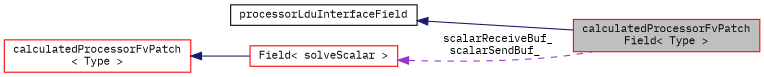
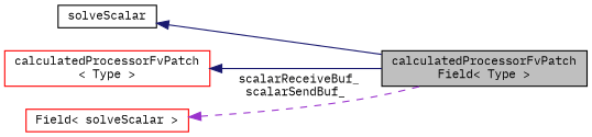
  digraph {
    fontname="IBM Plex Mono"
    rankdir=LR
    node [color=black fontname="IBM Plex Mono" fontsize=10 shape=record]
    edge [color=midnightblue dir=back fontname="IBM Plex Mono" fontsize=10 labelfontname=Helvetica labelfontsize=10 style=solid]
-   n1 [color=red fillcolor=grey75 fontcolor=black height=0.2 label="calculatedProcessorFvPatch\lField\< Type \>" style=filled width=0.4]
-   n2 [height=0.2 label=processorLduInterfaceField width=0.4]
+   n1 [fillcolor=grey75 fontcolor=black height=0.2 label="calculatedProcessorFvPatch\lField\< Type \>" style=filled width=0.4]
+   n2 [height=0.2 label=solveScalar width=0.4]
    n3 [color=red height=0.2 label="calculatedProcessorFvPatch\l\< Type \>" width=0.4]
    n4 [color=red height=0.2 label="Field\< solveScalar \>" width=0.4]
    n2 -> n1
-   n3 -> n4
+   n3 -> n1
    n4 -> n1 [color=darkorchid3 label=" scalarReceiveBuf_\nscalarSendBuf_" style=dashed]
  }
